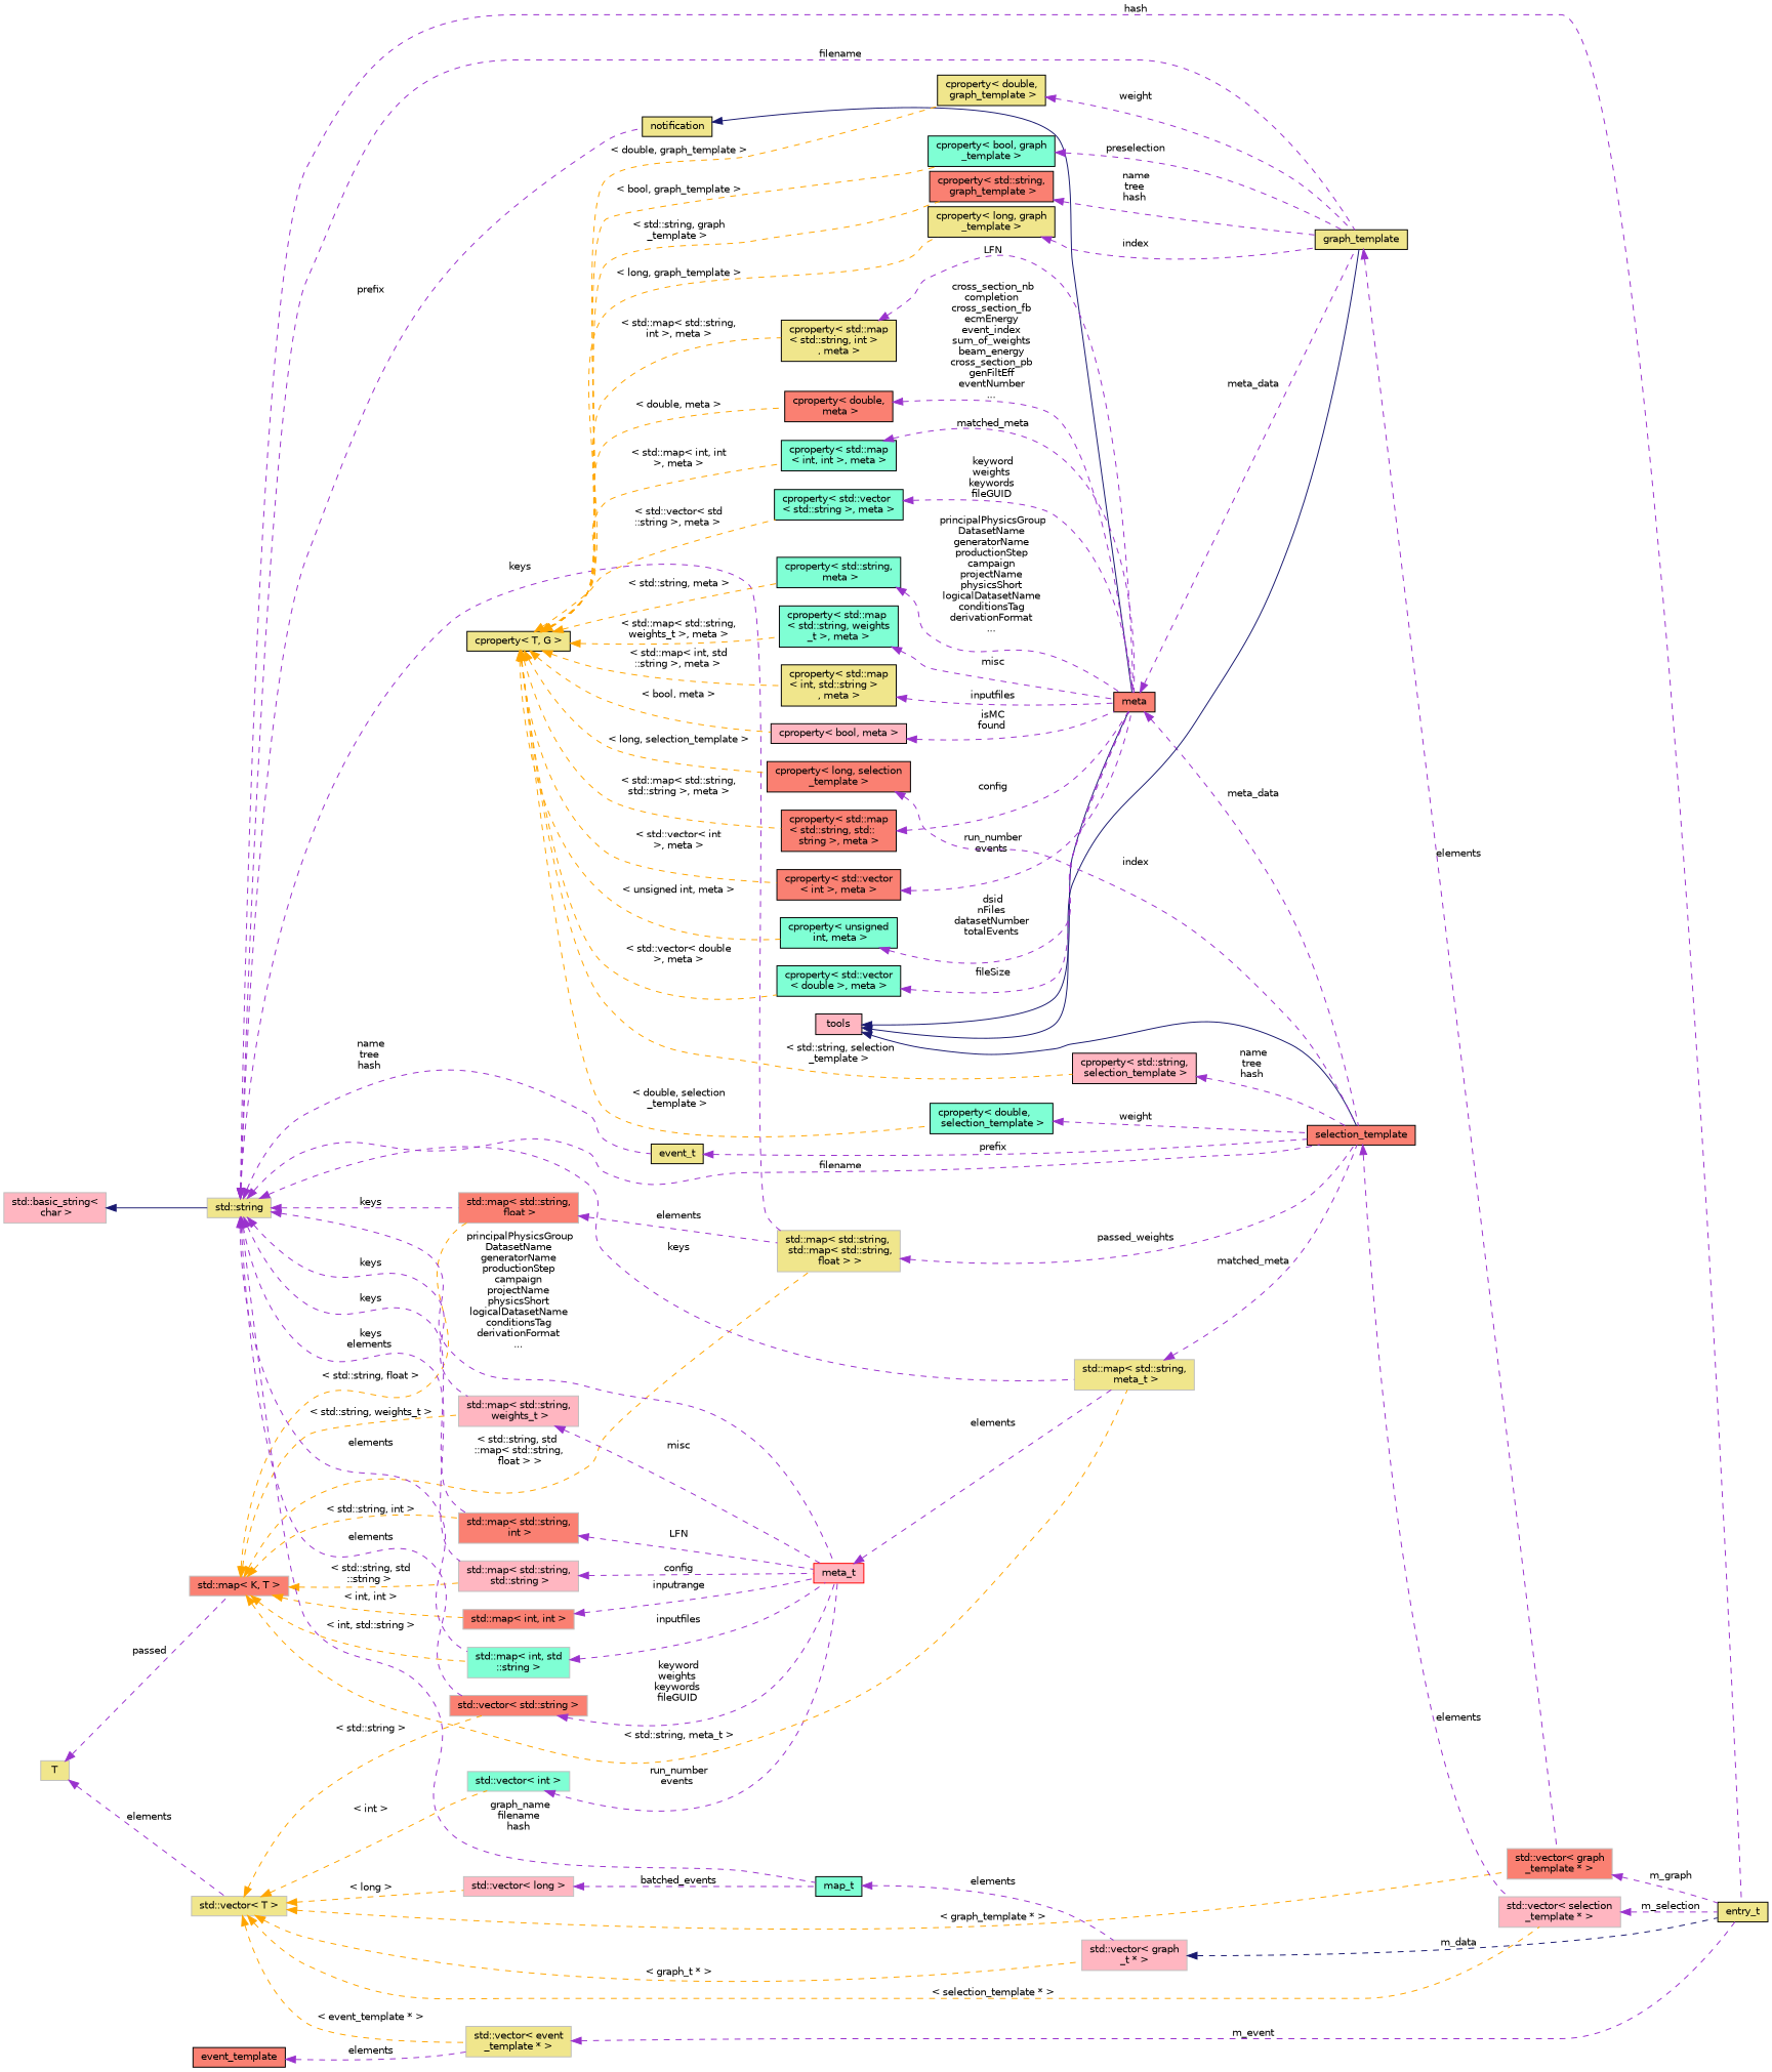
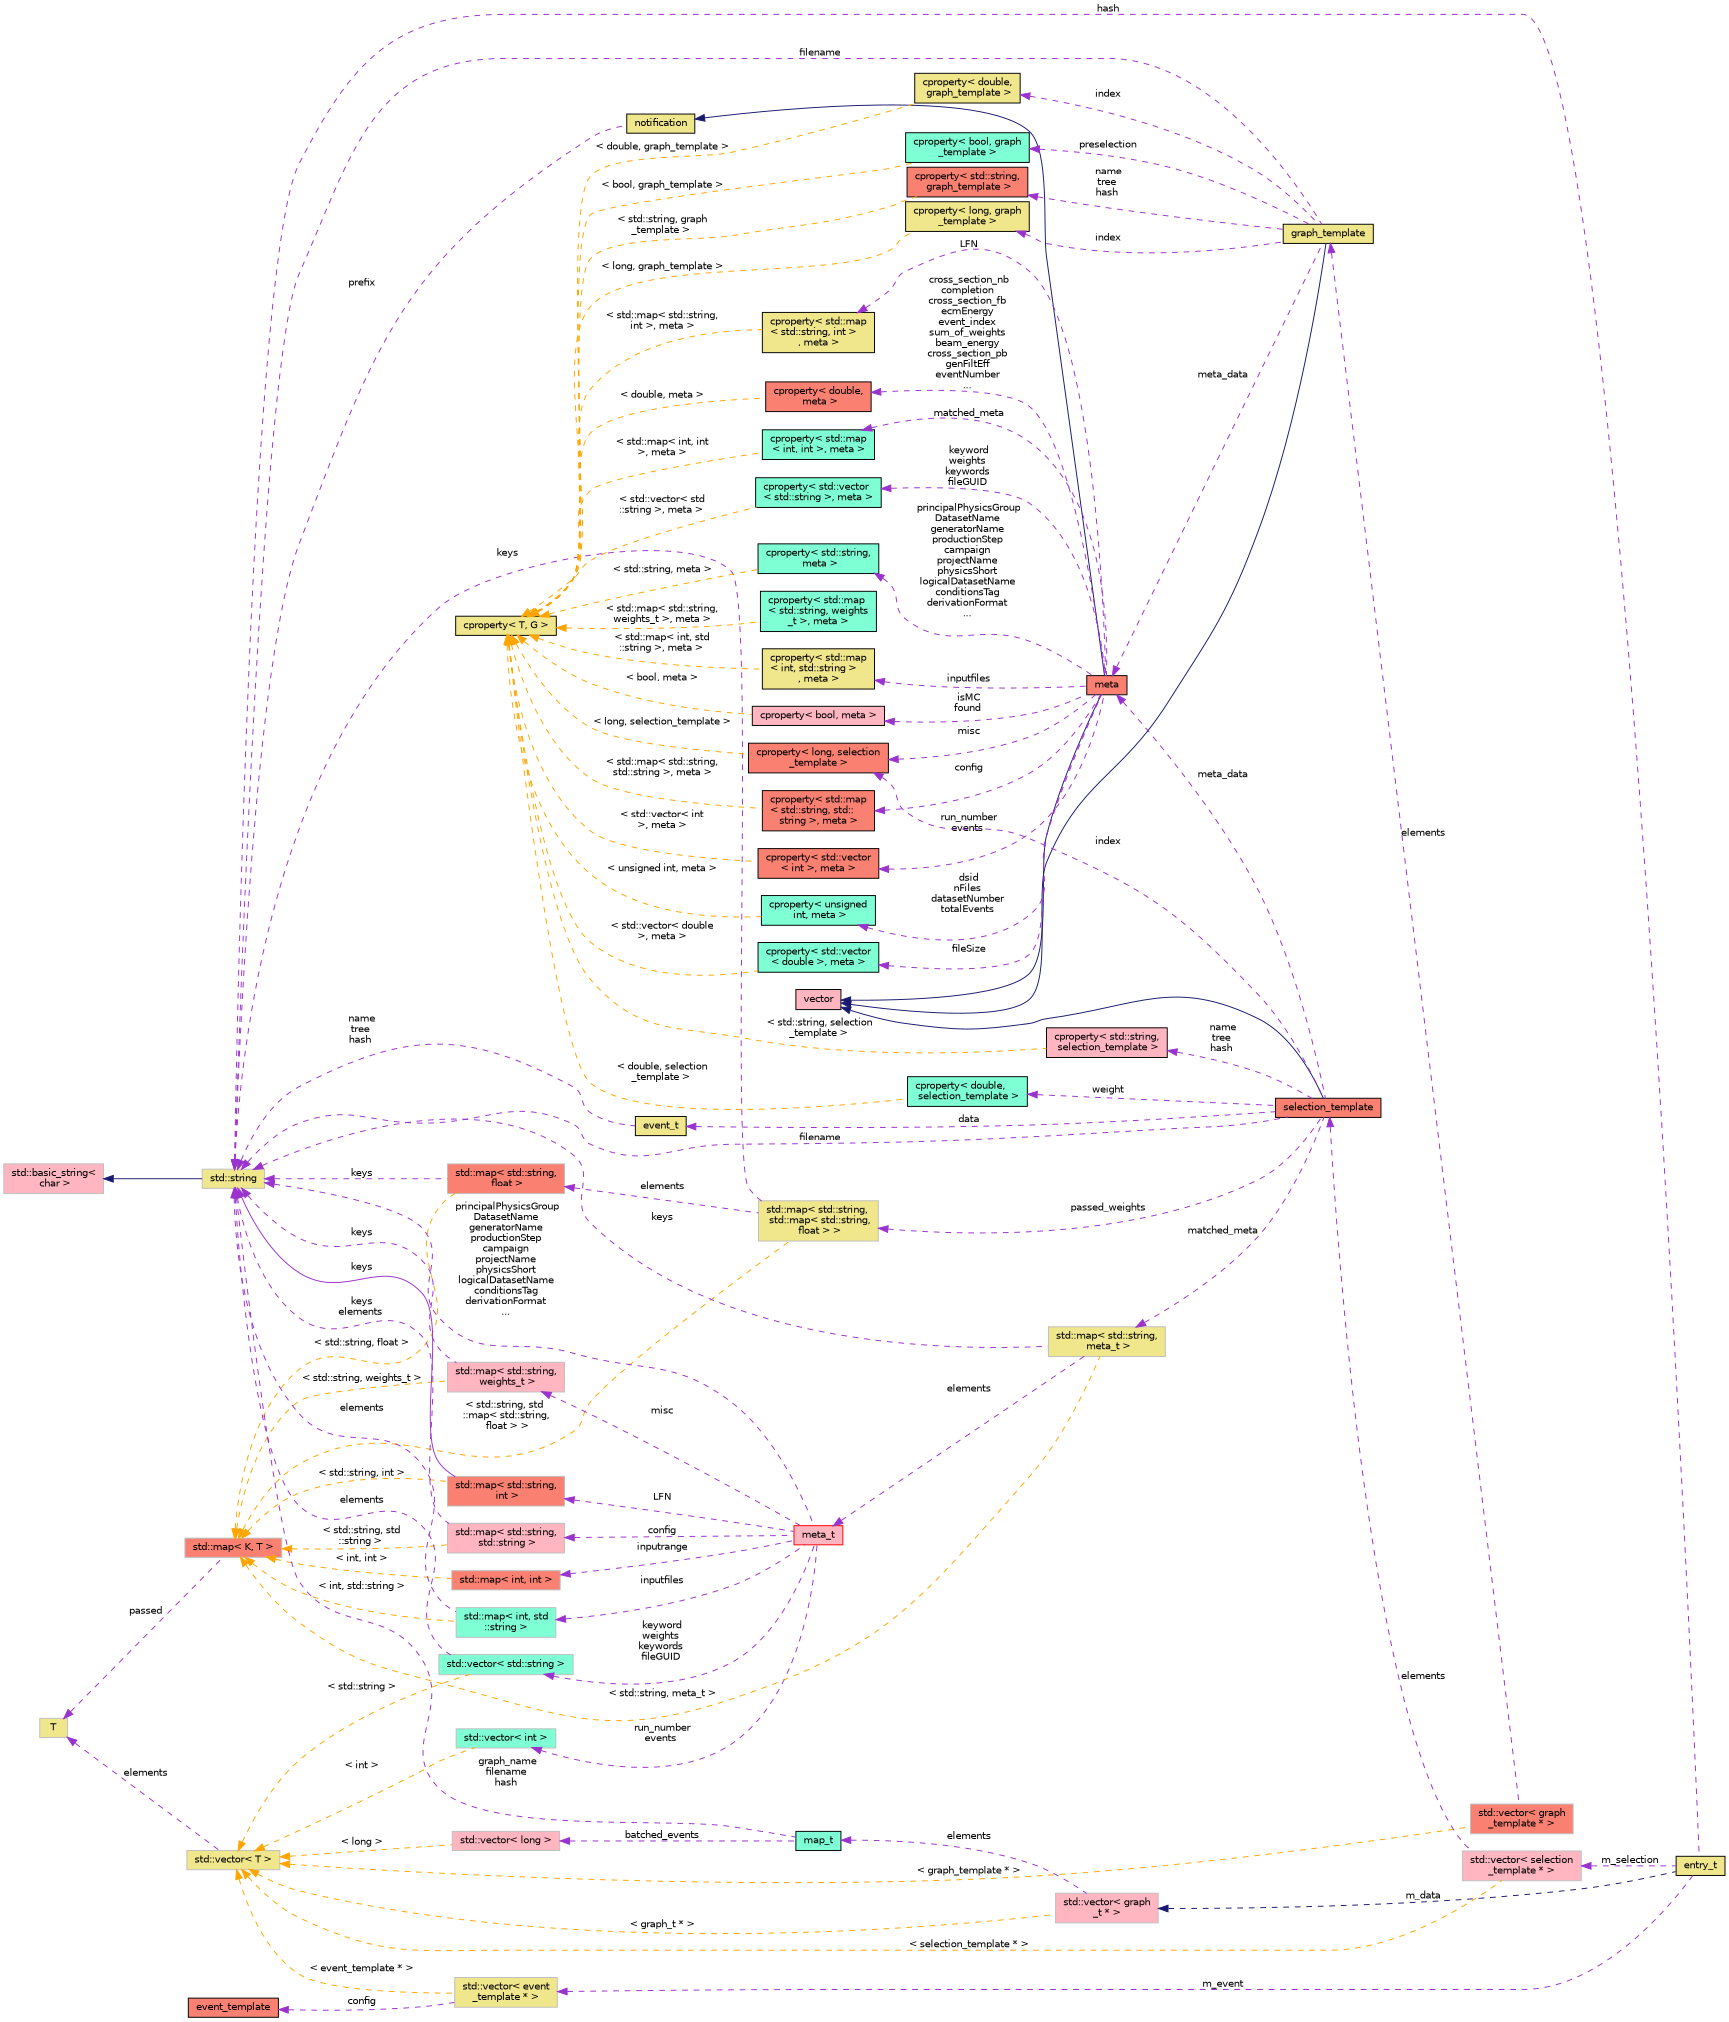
  digraph {
    rankdir=LR
    node [color=black fillcolor=khaki fontname=Helvetica fontsize=10 shape=record style=filled]
    edge [color=darkorchid3 dir=back fontname=Helvetica fontsize=10 labelfontname=Helvetica labelfontsize=10 style=dashed]
    n1 [fontcolor=black height=0.2 label=entry_t width=0.4]
    n2 [color=grey75 fillcolor=lightpink height=0.2 label="std::vector\< graph\l_t * \>" width=0.4]
    n3 [fillcolor=aquamarine height=0.2 label=map_t width=0.4]
    n4 [color=grey75 fillcolor=lightpink height=0.2 label="std::vector\< long \>" width=0.4]
    n5 [color=grey75 height=0.2 label="std::vector\< T \>" width=0.4]
    n6 [color=grey75 fillcolor=salmon height=0.2 label="std::vector\< graph\l_template * \>" width=0.4]
    n7 [color=grey75 fillcolor=lightpink height=0.2 label="std::vector\< selection\l_template * \>" width=0.4]
    n8 [color=grey75 fillcolor=aquamarine height=0.2 label="std::vector\< int \>" width=0.4]
-   n9 [color=grey75 fillcolor=salmon height=0.2 label="std::vector\< std::string \>" width=0.4]
+   n9 [color=grey75 fillcolor=aquamarine height=0.2 label="std::vector\< std::string \>" width=0.4]
    n10 [color=grey75 height=0.2 label="std::vector\< event\l_template * \>" width=0.4]
    n11 [color=red fillcolor=lightpink height=0.2 label=meta_t width=0.4]
    n12 [color=grey75 height=0.2 label=T width=0.4]
    n13 [color=grey75 fillcolor=salmon height=0.2 label="std::map\< K, T \>" width=0.4]
    n14 [color=grey75 height=0.2 label="std::map\< std::string,\l meta_t \>" width=0.4]
    n15 [color=grey75 fillcolor=salmon height=0.2 label="std::map\< std::string,\l int \>" width=0.4]
    n16 [color=grey75 fillcolor=lightpink height=0.2 label="std::map\< std::string,\l weights_t \>" width=0.4]
    n17 [color=grey75 fillcolor=lightpink height=0.2 label="std::map\< std::string,\l std::string \>" width=0.4]
    n18 [color=grey75 fillcolor=aquamarine height=0.2 label="std::map\< int, std\l::string \>" width=0.4]
    n19 [color=grey75 height=0.2 label="std::map\< std::string,\l std::map\< std::string,\l float \> \>" width=0.4]
    n20 [color=grey75 fillcolor=salmon height=0.2 label="std::map\< std::string,\l float \>" width=0.4]
    n21 [color=grey75 fillcolor=salmon height=0.2 label="std::map\< int, int \>" width=0.4]
    n22 [color=grey75 height=0.2 label="std::string" width=0.4]
    n23 [height=0.2 label=graph_template width=0.4]
    n24 [height=0.2 label=notification width=0.4]
    n25 [fillcolor=salmon height=0.2 label=selection_template width=0.4]
    n26 [height=0.2 label=event_t width=0.4]
    n27 [fillcolor=salmon height=0.2 label=meta width=0.4]
    n28 [color=grey75 fillcolor=lightpink height=0.2 label="std::basic_string\<\l char \>" width=0.4]
-   n29 [fillcolor=lightpink height=0.2 label=tools width=0.4]
+   n29 [fillcolor=lightpink height=0.2 label=vector width=0.4]
    n30 [fillcolor=aquamarine height=0.2 label="cproperty\< bool, graph\l_template \>" width=0.4]
    n31 [height=0.2 label="cproperty\< T, G \>" width=0.4]
    n32 [fillcolor=salmon height=0.2 label="cproperty\< std::map\l\< std::string, std::\lstring \>, meta \>" width=0.4]
    n33 [fillcolor=salmon height=0.2 label="cproperty\< std::vector\l\< int \>, meta \>" width=0.4]
    n34 [fillcolor=aquamarine height=0.2 label="cproperty\< unsigned\l int, meta \>" width=0.4]
    n35 [fillcolor=aquamarine height=0.2 label="cproperty\< std::vector\l\< double \>, meta \>" width=0.4]
    n36 [height=0.2 label="cproperty\< std::map\l\< std::string, int \>\l, meta \>" width=0.4]
    n37 [fillcolor=aquamarine height=0.2 label="cproperty\< std::map\l\< int, int \>, meta \>" width=0.4]
    n38 [fillcolor=aquamarine height=0.2 label="cproperty\< std::vector\l\< std::string \>, meta \>" width=0.4]
    n39 [fillcolor=aquamarine height=0.2 label="cproperty\< std::string,\l meta \>" width=0.4]
    n40 [fillcolor=salmon height=0.2 label="cproperty\< double,\l meta \>" width=0.4]
    n41 [fillcolor=aquamarine height=0.2 label="cproperty\< std::map\l\< std::string, weights\l_t \>, meta \>" width=0.4]
    n42 [height=0.2 label="cproperty\< std::map\l\< int, std::string \>\l, meta \>" width=0.4]
    n43 [fillcolor=lightpink height=0.2 label="cproperty\< bool, meta \>" width=0.4]
    n44 [fillcolor=salmon height=0.2 label="cproperty\< std::string,\l graph_template \>" width=0.4]
    n45 [height=0.2 label="cproperty\< long, graph\l_template \>" width=0.4]
    n46 [height=0.2 label="cproperty\< double,\l graph_template \>" width=0.4]
    n47 [fillcolor=salmon height=0.2 label="cproperty\< long, selection\l_template \>" width=0.4]
    n48 [fillcolor=lightpink height=0.2 label="cproperty\< std::string,\l selection_template \>" width=0.4]
    n49 [fillcolor=aquamarine height=0.2 label="cproperty\< double,\l selection_template \>" width=0.4]
    n50 [fillcolor=salmon height=0.2 label=event_template width=0.4]
    n2 -> n1 [color=midnightblue label=" m_data"]
    n3 -> n2 [label=" elements"]
    n4 -> n3 [label=" batched_events"]
    n5 -> n2 [color=orange label=" \< graph_t * \>"]
    n5 -> n4 [color=orange label=" \< long \>"]
    n5 -> n6 [color=orange label=" \< graph_template * \>"]
    n5 -> n7 [color=orange label=" \< selection_template * \>"]
    n5 -> n8 [color=orange label=" \< int \>"]
    n5 -> n9 [color=orange label=" \< std::string \>"]
    n5 -> n10 [color=orange label=" \< event_template * \>"]
-   n6 -> n1 [label=" m_graph"]
    n7 -> n1 [label=" m_selection"]
    n8 -> n11 [label=" run_number\nevents"]
    n9 -> n11 [label=" keyword\nweights\nkeywords\nfileGUID"]
    n10 -> n1 [label=" m_event"]
    n11 -> n14 [label=" elements"]
    n12 -> n5 [label=" elements"]
    n12 -> n13 [label=" passed"]
    n13 -> n14 [color=orange label=" \< std::string, meta_t \>"]
    n13 -> n15 [color=orange label=" \< std::string, int \>"]
    n13 -> n16 [color=orange label=" \< std::string, weights_t \>"]
    n13 -> n17 [color=orange label=" \< std::string, std\l::string \>"]
    n13 -> n18 [color=orange label=" \< int, std::string \>"]
    n13 -> n19 [color=orange label=" \< std::string, std\l::map\< std::string,\l float \> \>"]
    n13 -> n20 [color=orange label=" \< std::string, float \>"]
    n13 -> n21 [color=orange label=" \< int, int \>"]
    n14 -> n25 [label=" matched_meta"]
    n15 -> n11 [label=" LFN"]
    n16 -> n11 [label=" misc"]
    n17 -> n11 [label=" config"]
    n18 -> n11 [label=" inputfiles"]
    n19 -> n25 [label=" passed_weights"]
    n20 -> n19 [label=" elements"]
    n21 -> n11 [label=" inputrange"]
    n22 -> n1 [label=" hash"]
    n22 -> n3 [label=" graph_name\nfilename\nhash"]
    n22 -> n9 [label=" elements"]
    n22 -> n11 [label=" principalPhysicsGroup\nDatasetName\ngeneratorName\nproductionStep\ncampaign\nprojectName\nphysicsShort\nlogicalDatasetName\nconditionsTag\nderivationFormat\n..."]
    n22 -> n14 [label=" keys"]
-   n22 -> n15 [label=" keys"]
+   n22 -> n15 [label=" keys" style=solid]
    n22 -> n16 [label=" keys"]
    n22 -> n17 [label=" keys\nelements"]
    n22 -> n18 [label=" elements"]
    n22 -> n19 [label=" keys"]
    n22 -> n20 [label=" keys"]
    n22 -> n23 [label=" filename"]
    n22 -> n24 [label=" prefix"]
    n22 -> n25 [label=" filename"]
    n22 -> n26 [label=" name\ntree\nhash"]
    n23 -> n6 [label=" elements"]
    n24 -> n27 [color=midnightblue style=solid]
    n25 -> n7 [label=" elements"]
-   n26 -> n25 [label=" prefix"]
+   n26 -> n25 [label=" data"]
    n27 -> n23 [label=" meta_data"]
    n27 -> n25 [label=" meta_data"]
    n28 -> n22 [color=midnightblue style=solid]
    n29 -> n23 [color=midnightblue style=solid]
    n29 -> n25 [color=midnightblue style=solid]
    n29 -> n27 [color=midnightblue style=solid]
    n30 -> n23 [label=" preselection"]
    n31 -> n30 [color=orange label=" \< bool, graph_template \>"]
    n31 -> n32 [color=orange label=" \< std::map\< std::string,\l std::string \>, meta \>"]
    n31 -> n33 [color=orange label=" \< std::vector\< int\l \>, meta \>"]
    n31 -> n34 [color=orange label=" \< unsigned int, meta \>"]
    n31 -> n35 [color=orange label=" \< std::vector\< double\l \>, meta \>"]
    n31 -> n36 [color=orange label=" \< std::map\< std::string,\l int \>, meta \>"]
    n31 -> n37 [color=orange label=" \< std::map\< int, int\l \>, meta \>"]
    n31 -> n38 [color=orange label=" \< std::vector\< std\l::string \>, meta \>"]
    n31 -> n39 [color=orange label=" \< std::string, meta \>"]
    n31 -> n40 [color=orange label=" \< double, meta \>"]
    n31 -> n41 [color=orange label=" \< std::map\< std::string,\l weights_t \>, meta \>"]
    n31 -> n42 [color=orange label=" \< std::map\< int, std\l::string \>, meta \>"]
    n31 -> n43 [color=orange label=" \< bool, meta \>"]
    n31 -> n44 [color=orange label=" \< std::string, graph\l_template \>"]
    n31 -> n45 [color=orange label=" \< long, graph_template \>"]
    n31 -> n46 [color=orange label=" \< double, graph_template \>"]
    n31 -> n47 [color=orange label=" \< long, selection_template \>"]
    n31 -> n48 [color=orange label=" \< std::string, selection\l_template \>"]
    n31 -> n49 [color=orange label=" \< double, selection\l_template \>"]
    n32 -> n27 [label=" config"]
    n33 -> n27 [label=" run_number\nevents"]
    n34 -> n27 [label=" dsid\nnFiles\ndatasetNumber\ntotalEvents"]
    n35 -> n27 [label=" fileSize"]
    n36 -> n27 [label=" LFN"]
    n37 -> n27 [label=" matched_meta"]
    n38 -> n27 [label=" keyword\nweights\nkeywords\nfileGUID"]
    n39 -> n27 [label=" principalPhysicsGroup\nDatasetName\ngeneratorName\nproductionStep\ncampaign\nprojectName\nphysicsShort\nlogicalDatasetName\nconditionsTag\nderivationFormat\n..."]
    n40 -> n27 [label=" cross_section_nb\ncompletion\ncross_section_fb\necmEnergy\nevent_index\nsum_of_weights\nbeam_energy\ncross_section_pb\ngenFiltEff\neventNumber\n..."]
-   n41 -> n27 [label=" misc"]
+   n47 -> n27 [label=" misc"]
    n42 -> n27 [label=" inputfiles"]
    n43 -> n27 [label=" isMC\nfound"]
    n44 -> n23 [label=" name\ntree\nhash"]
    n45 -> n23 [label=" index"]
-   n46 -> n23 [label=" weight"]
+   n46 -> n23 [label=" index"]
    n47 -> n25 [label=" index"]
    n48 -> n25 [label=" name\ntree\nhash"]
    n49 -> n25 [label=" weight"]
-   n50 -> n10 [label=" elements"]
+   n50 -> n10 [label=" config"]
  }
